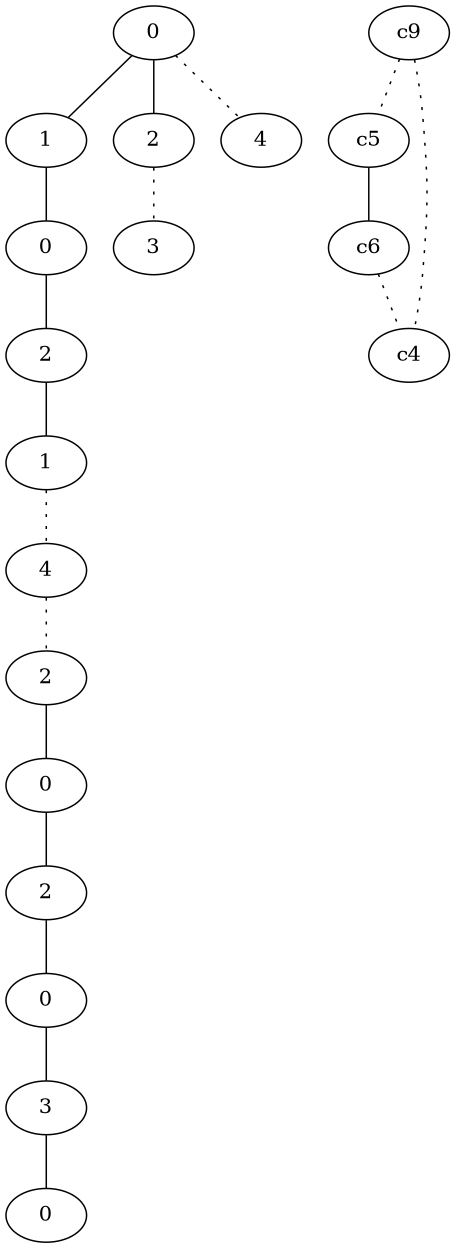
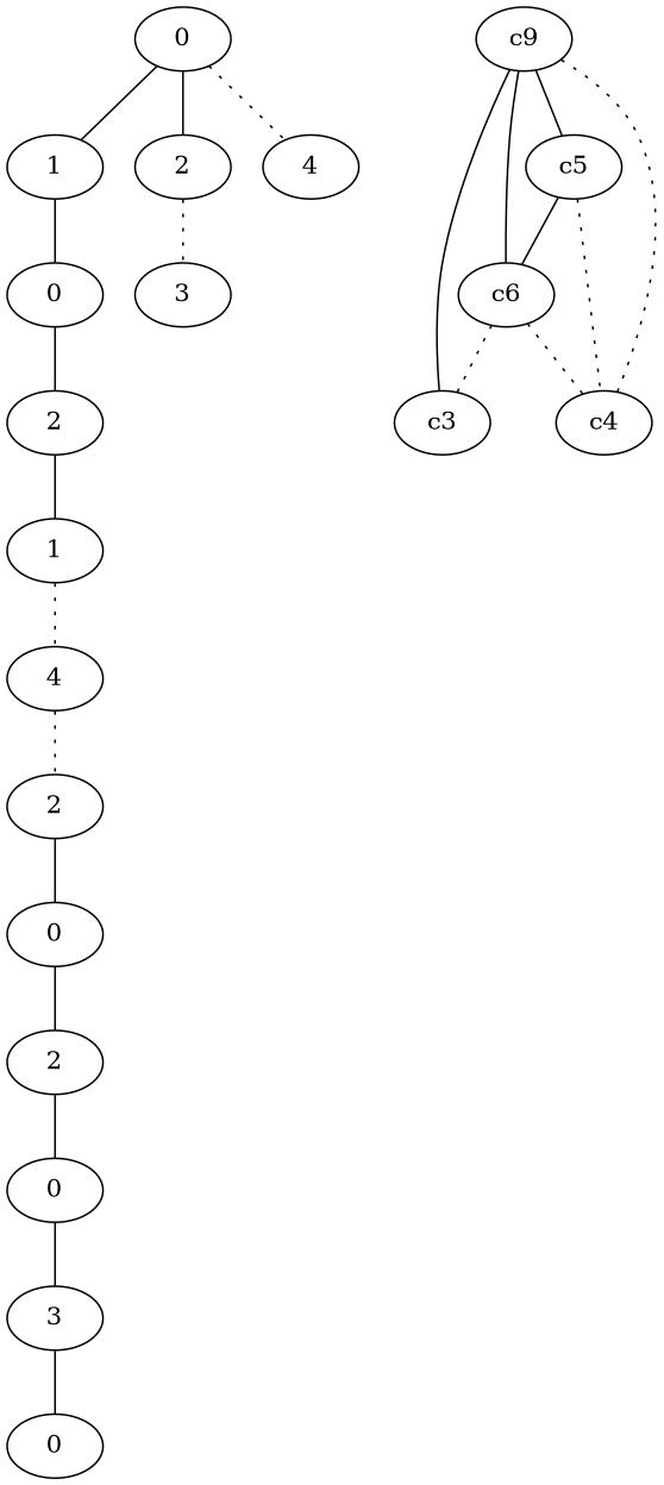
  graph {
    n1 [label=0]
    n2 [label=1]
    n3 [label=2]
    n4 [label=4]
    n5 [label=0]
    n6 [label=3]
    n7 [label=2]
    n8 [label=1]
    n9 [label=4]
    n10 [label=2]
    n11 [label=0]
    n12 [label=2]
    n13 [label=0]
    n14 [label=3]
    n15 [label=0]
    n16 [label=c9]
    n17 [label=c5]
    n18 [label=c6]
+   c3
    c4
    n1 -- n2
    n1 -- n3
    n1 -- n4 [style=dotted]
    n2 -- n5
    n3 -- n6 [style=dotted]
    n5 -- n7
    n7 -- n8
    n8 -- n9 [style=dotted]
    n9 -- n10 [style=dotted]
    n10 -- n11
    n11 -- n12
    n12 -- n13
    n13 -- n14
    n14 -- n15
-   n16 -- n17 [style=dotted]
+   n16 -- n17
+   n16 -- n18
+   n16 -- c3
    n16 -- c4 [style=dotted]
    n17 -- n18
+   n17 -- c4 [style=dotted]
+   n18 -- c3 [style=dotted]
    n18 -- c4 [style=dotted]
  }
